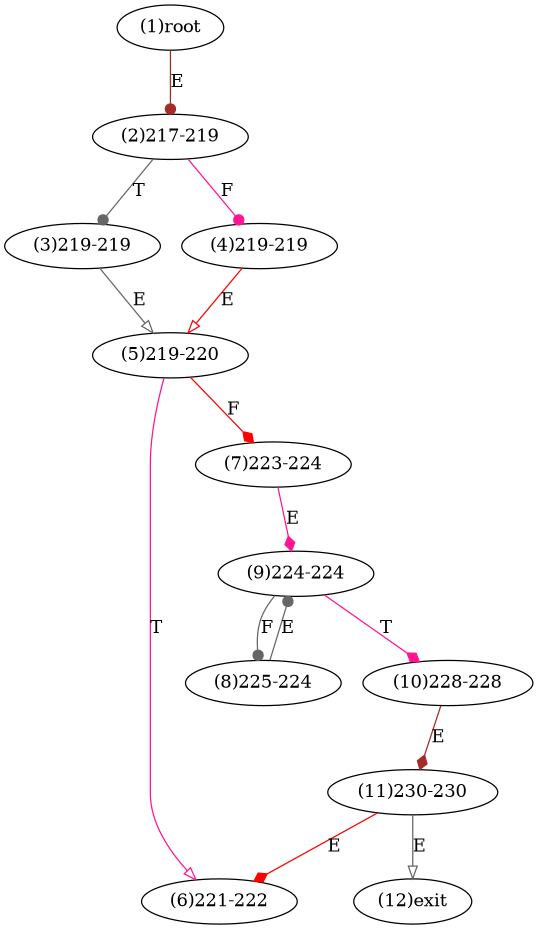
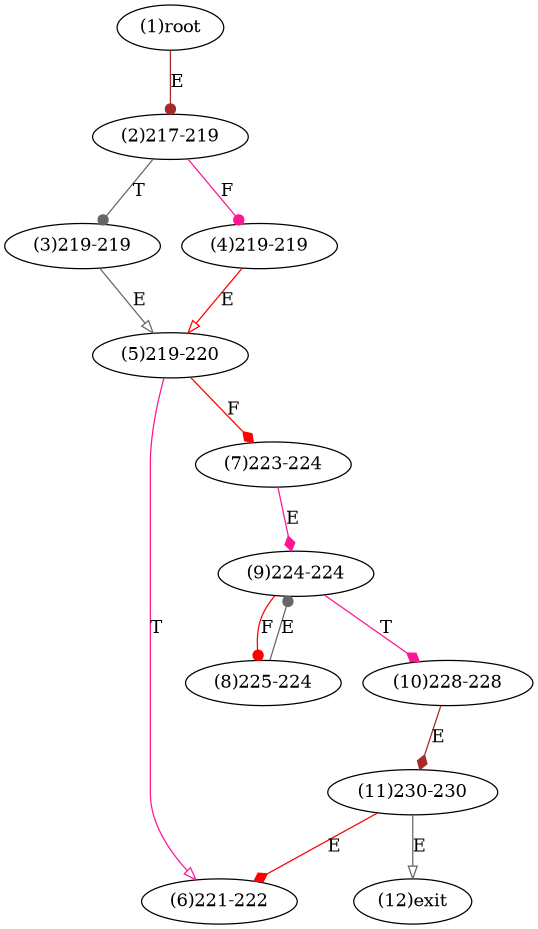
  digraph {
    edge [arrowhead=dot color=gray40]
    n1 [label="(1)root"]
    n2 [label="(2)217-219"]
    n3 [label="(3)219-219"]
    n4 [label="(4)219-219"]
    n5 [label="(5)219-220"]
    n6 [label="(6)221-222"]
    n7 [label="(7)223-224"]
    n8 [label="(9)224-224"]
    n9 [label="(11)230-230"]
    n10 [label="(12)exit"]
    n11 [label="(8)225-224"]
    n12 [label="(10)228-228"]
    n1 -> n2 [color=brown label=E]
    n2 -> n3 [label=T]
    n2 -> n4 [color=deeppink label=F]
    n3 -> n5 [arrowhead=onormal label=E]
    n4 -> n5 [arrowhead=onormal color=red label=E]
    n5 -> n6 [arrowhead=onormal color=deeppink label=T]
    n5 -> n7 [arrowhead=diamond color=red label=F]
    n7 -> n8 [arrowhead=diamond color=deeppink label=E]
-   n8 -> n11 [label=F]
+   n8 -> n11 [color=red label=F]
    n8 -> n12 [arrowhead=diamond color=deeppink label=T]
    n9 -> n6 [arrowhead=diamond color=red label=E]
    n9 -> n10 [arrowhead=onormal label=E]
    n11 -> n8 [label=E]
    n12 -> n9 [arrowhead=diamond color=brown label=E]
  }
